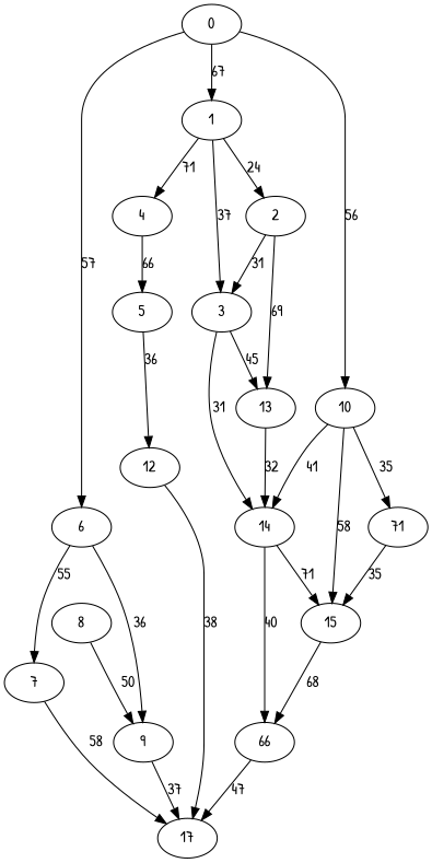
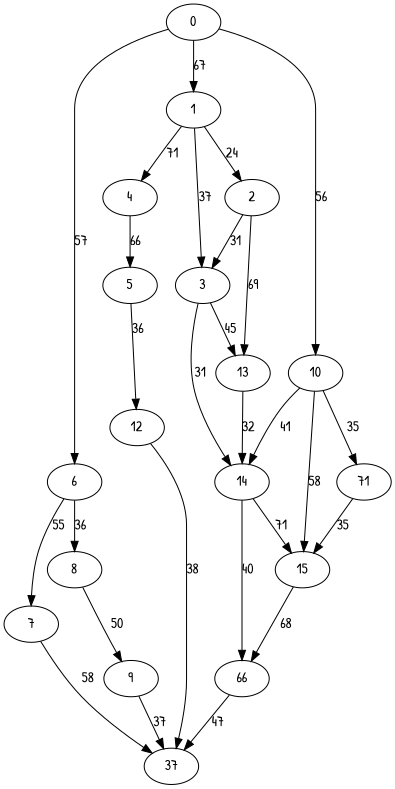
  digraph {
    fontname="Patrick Hand"
    node [fontname="Patrick Hand"]
    edge [fontname="Patrick Hand"]
    0
    1
    6
    10
    2
    3
    4
    7
    8
    14
    n11 [label=71]
    15
    13
    5
-   17
+   17 [label=37]
    9
    n17 [label=66]
    12
    0 -> 1 [label=67]
    0 -> 6 [label=57]
    0 -> 10 [label=56]
    1 -> 2 [label=24]
    1 -> 3 [label=37]
    1 -> 4 [label=71]
    6 -> 7 [label=55]
-   6 -> 9 [label=36]
+   6 -> 8 [label=36]
    10 -> 14 [label=41]
    10 -> n11 [label=35]
    10 -> 15 [label=58]
    2 -> 3 [label=31]
    2 -> 13 [label=69]
    3 -> 14 [label=31]
    3 -> 13 [label=45]
    4 -> 5 [label=66]
    7 -> 17 [label=58]
    8 -> 9 [label=50]
    14 -> 15 [label=71]
    14 -> n17 [label=40]
    n11 -> 15 [label=35]
    15 -> n17 [label=68]
    13 -> 14 [label=32]
    5 -> 12 [label=36]
    9 -> 17 [label=37]
    n17 -> 17 [label=47]
    12 -> 17 [label=38]
  }
